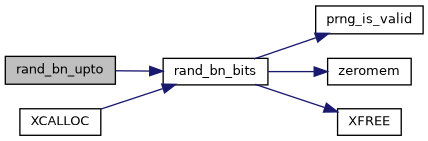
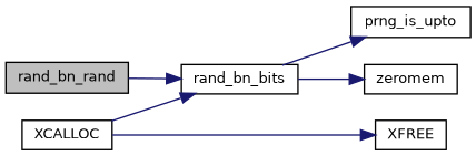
  digraph {
    rankdir=LR
    node [color=black fillcolor=white fontname=Helvetica fontsize=10 shape=record style=filled]
    edge [color=midnightblue fontname=Helvetica fontsize=10 labelfontname=Helvetica labelfontsize=10 style=solid]
-   n1 [fillcolor=grey75 fontcolor=black height=0.2 label=rand_bn_upto width=0.4]
+   n1 [fillcolor=grey75 fontcolor=black height=0.2 label=rand_bn_rand width=0.4]
    n2 [height=0.2 label=rand_bn_bits width=0.4]
-   n3 [height=0.2 label=prng_is_valid width=0.4]
+   n3 [height=0.2 label=prng_is_upto width=0.4]
    n4 [height=0.2 label=XFREE width=0.4]
    n5 [height=0.2 label=zeromem width=0.4]
    n6 [height=0.2 label=XCALLOC width=0.4]
    n1 -> n2
    n2 -> n3
-   n2 -> n4
+   n6 -> n4
    n2 -> n5
    n6 -> n2
  }
